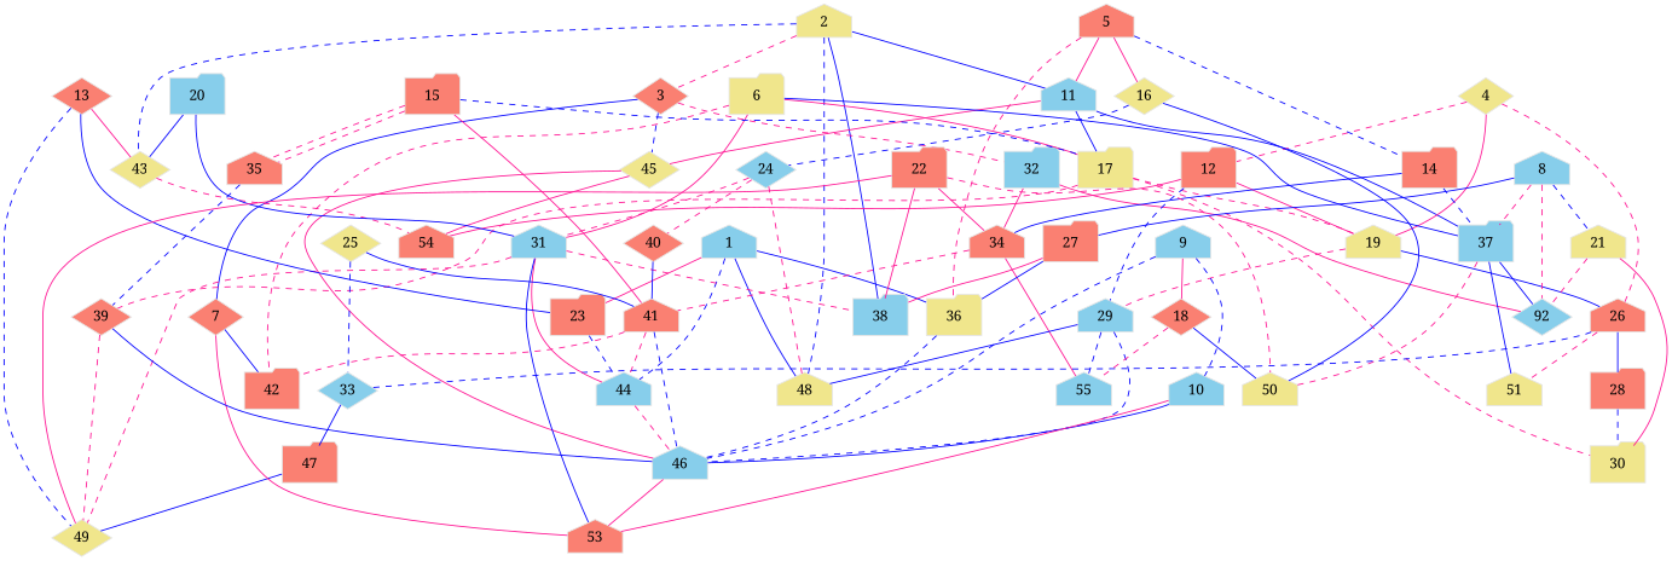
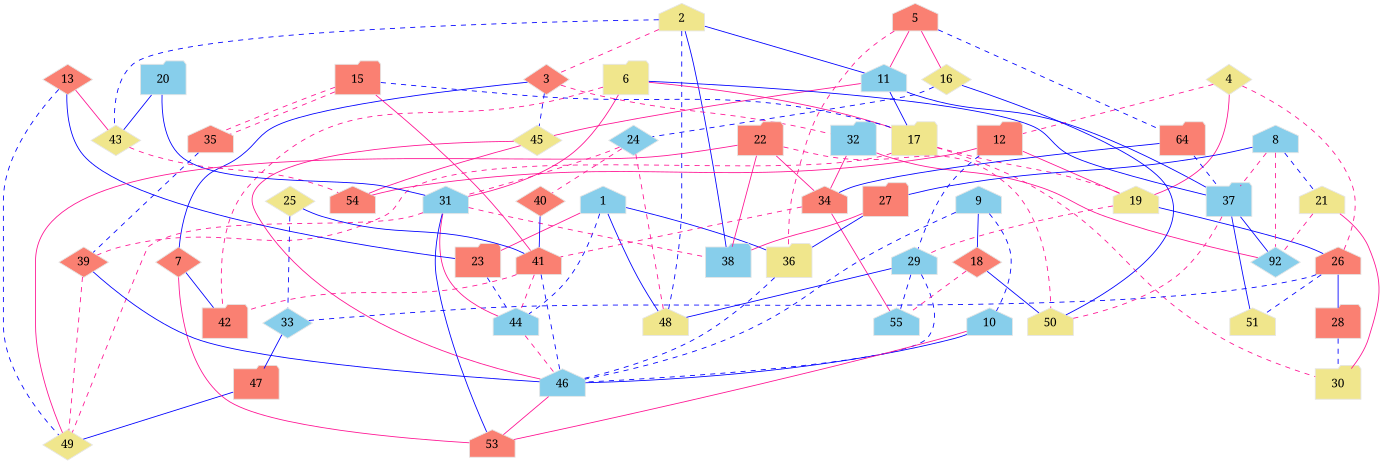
  graph {
    fontname="Noto Serif"
    node [color=gray90 fillcolor=salmon fontname="Noto Serif" shape=house style=filled]
    edge [color=deeppink fontname="Noto Serif" style=solid]
    1 [fillcolor=skyblue]
    23 [shape=folder]
    36 [fillcolor=khaki shape=folder]
    44 [fillcolor=skyblue]
    48 [fillcolor=khaki]
    46 [fillcolor=skyblue]
    47 [shape=folder]
    49 [fillcolor=khaki shape=diamond]
    2 [fillcolor=khaki]
    3 [shape=diamond]
    11 [fillcolor=skyblue]
    38 [fillcolor=skyblue shape=folder]
    43 [fillcolor=khaki shape=diamond]
    7 [shape=diamond]
    32 [fillcolor=skyblue shape=folder]
    45 [fillcolor=khaki shape=diamond]
    17 [fillcolor=khaki shape=folder]
    37 [fillcolor=skyblue shape=folder]
    54
    42 [shape=folder]
    53
    n22 [fillcolor=skyblue label=92 shape=diamond]
    34
    4 [fillcolor=khaki shape=diamond]
    12 [shape=folder]
    19 [fillcolor=khaki]
    26
    29 [fillcolor=skyblue]
    33 [fillcolor=skyblue shape=diamond]
    28 [shape=folder]
    51 [fillcolor=khaki]
    5
-   14 [shape=folder]
+   14 [shape=folder label=64]
    16 [fillcolor=khaki shape=diamond]
    24 [fillcolor=skyblue shape=diamond]
    50 [fillcolor=khaki]
    6 [fillcolor=khaki shape=folder]
    31 [fillcolor=skyblue]
    30 [fillcolor=khaki shape=folder]
    39 [shape=diamond]
    8 [fillcolor=skyblue]
    21 [fillcolor=khaki]
    27 [shape=folder]
    9 [fillcolor=skyblue]
    10 [fillcolor=skyblue]
    18 [shape=diamond]
    55 [fillcolor=skyblue]
    13 [shape=diamond]
    41
    15 [shape=folder]
    35
    40 [shape=diamond]
    20 [fillcolor=skyblue shape=folder]
    22 [shape=folder]
    25 [fillcolor=khaki shape=diamond]
    1 -- 23
    1 -- 36 [color=blue]
    1 -- 44 [color=blue style=dashed]
    1 -- 48 [color=blue]
    23 -- 44 [color=blue style=dashed]
    36 -- 46 [color=blue style=dashed]
    44 -- 46 [style=dashed]
    46 -- 53
    47 -- 49 [color=blue]
    2 -- 48 [color=blue style=dashed]
    2 -- 3 [style=dashed]
    2 -- 11 [color=blue]
    2 -- 38 [color=blue]
    2 -- 43 [color=blue style=dashed]
    3 -- 7 [color=blue]
    3 -- 32 [style=dashed]
    3 -- 45 [color=blue style=dashed]
    11 -- 45
    11 -- 17 [color=blue]
    11 -- 37 [color=blue]
    43 -- 54 [style=dashed]
    7 -- 42 [color=blue]
    7 -- 53
    32 -- n22
    32 -- 34
    45 -- 46
    45 -- 54
    17 -- 19 [style=dashed]
    17 -- 30 [style=dashed]
    17 -- 39 [style=dashed]
    37 -- n22 [color=blue]
    37 -- 51 [color=blue]
    37 -- 50 [style=dashed]
    34 -- 55
    34 -- 41 [style=dashed]
    4 -- 12 [style=dashed]
    4 -- 19
    4 -- 26 [style=dashed]
    12 -- 54
    12 -- 19
    12 -- 29 [color=blue style=dashed]
    19 -- 26 [color=blue]
    19 -- 29 [style=dashed]
    26 -- 33 [color=blue style=dashed]
    26 -- 28 [color=blue]
-   26 -- 51 [style=dashed]
+   26 -- 51 [color=blue style=dashed]
    29 -- 48 [color=blue]
    29 -- 46 [color=blue style=dashed]
    29 -- 55 [color=blue style=dashed]
    33 -- 47 [color=blue]
    28 -- 30 [color=blue style=dashed]
    5 -- 36 [style=dashed]
    5 -- 11
    5 -- 14 [color=blue style=dashed]
    5 -- 16
    14 -- 37 [color=blue style=dashed]
    14 -- 34 [color=blue]
    16 -- 24 [color=blue style=dashed]
    16 -- 50 [color=blue]
    24 -- 48 [style=dashed]
    24 -- 31 [style=dashed]
    24 -- 40 [style=dashed]
    6 -- 17
    6 -- 37 [color=blue]
    6 -- 42 [style=dashed]
    6 -- 31
    31 -- 44
    31 -- 49 [style=dashed]
    31 -- 38 [style=dashed]
    31 -- 53 [color=blue]
    39 -- 46 [color=blue]
    39 -- 49 [style=dashed]
    8 -- 37 [style=dashed]
    8 -- n22 [style=dashed]
    8 -- 21 [color=blue style=dashed]
    8 -- 27 [color=blue]
    21 -- n22 [style=dashed]
    21 -- 30
    27 -- 36 [color=blue]
    27 -- 38
    9 -- 46 [color=blue style=dashed]
    9 -- 10 [color=blue style=dashed]
-   9 -- 18
+   9 -- 18 [color=blue]
    10 -- 46 [color=blue]
    10 -- 53
    18 -- 50 [color=blue]
    18 -- 55 [style=dashed]
    13 -- 23 [color=blue]
    13 -- 49 [color=blue style=dashed]
    13 -- 43
    41 -- 44 [style=dashed]
    41 -- 46 [color=blue style=dashed]
    41 -- 42 [style=dashed]
    15 -- 17 [color=blue style=dashed]
    15 -- 41
    15 -- 35 [style=dashed]
    15 -- 35 [style=dashed]
    35 -- 39 [color=blue style=dashed]
    40 -- 41 [color=blue]
    20 -- 43 [color=blue]
    20 -- 31 [color=blue]
    22 -- 49
    22 -- 38
    22 -- 34
    22 -- 50 [style=dashed]
    25 -- 33 [color=blue style=dashed]
    25 -- 41 [color=blue]
  }
